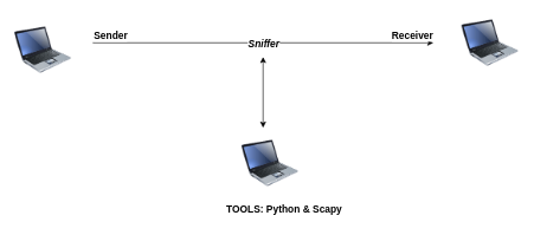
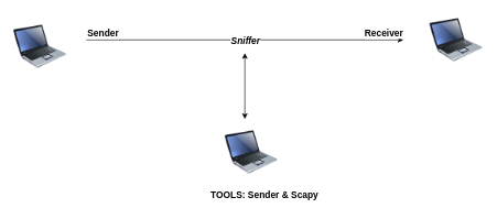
  <mxCell id="0" />
  <mxCell id="1" parent="0" />
  <mxCell id="2" value="" style="image;html=1;image=img/lib/clip_art/computers/Laptop_128x128.png" vertex="1" parent="1"><mxGeometry x="340" y="190" width="80" height="80" as="geometry" /></mxCell>
  <mxCell id="3" value="" style="image;html=1;image=img/lib/clip_art/computers/Laptop_128x128.png" vertex="1" parent="1"><mxGeometry x="650" y="20" width="80" height="80" as="geometry" /></mxCell>
  <mxCell id="4" value="" style="image;html=1;image=img/lib/clip_art/computers/Laptop_128x128.png" vertex="1" parent="1"><mxGeometry x="20" y="30" width="80" height="80" as="geometry" /></mxCell>
  <mxCell id="5" value="" style="endArrow=classic;html=1;rounded=0;" edge="1" parent="1"><mxGeometry relative="1" as="geometry"><mxPoint x="130" y="60" as="sourcePoint" /><mxPoint x="610" y="60" as="targetPoint" /><Array as="points" /></mxGeometry></mxCell>
  <mxCell id="6" value="Sniffer" style="edgeLabel;resizable=0;html=1;;align=center;verticalAlign=middle;fontSize=14;fontStyle=3" connectable="0" vertex="1" parent="5"><mxGeometry relative="1" as="geometry" /></mxCell>
  <mxCell id="7" value="Sender" style="edgeLabel;resizable=0;html=1;;align=left;verticalAlign=bottom;fontSize=14;fontStyle=1" connectable="0" vertex="1" parent="5"><mxGeometry x="-1" relative="1" as="geometry" /></mxCell>
  <mxCell id="8" value="Receiver" style="edgeLabel;resizable=0;html=1;;align=right;verticalAlign=bottom;fontSize=14;fontStyle=1" connectable="0" vertex="1" parent="5"><mxGeometry x="1" relative="1" as="geometry" /></mxCell>
  <mxCell id="9" value="" style="endArrow=classic;startArrow=classic;html=1;rounded=0;" edge="1" parent="1"><mxGeometry width="50" height="50" relative="1" as="geometry"><mxPoint x="370" y="180" as="sourcePoint" /><mxPoint x="370" y="80" as="targetPoint" /></mxGeometry></mxCell>
- <mxCell id="10" value="&lt;b&gt;&lt;font style=&quot;font-size: 14px;&quot;&gt;TOOLS: Python &amp;amp; Scapy&lt;/font&gt;&lt;/b&gt;" style="text;html=1;align=center;verticalAlign=middle;whiteSpace=wrap;rounded=0;" vertex="1" parent="1"><mxGeometry x="310" y="280" width="180" height="30" as="geometry" /></mxCell>
+ <mxCell id="10" value="&lt;b&gt;&lt;font style=&quot;font-size: 14px;&quot;&gt;TOOLS: Sender &amp;amp; Scapy&lt;/font&gt;&lt;/b&gt;" style="text;html=1;align=center;verticalAlign=middle;whiteSpace=wrap;rounded=0;" vertex="1" parent="1"><mxGeometry x="310" y="280" width="180" height="30" as="geometry" /></mxCell>
